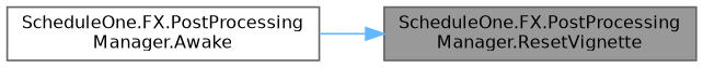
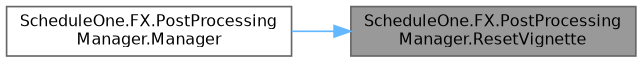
  digraph {
    rankdir=RL
    node [fontname=Helvetica fontsize=10 shape=box style=filled]
    n1 [color=gray40 fillcolor=grey60 fontcolor=black height=0.2 label="ScheduleOne.FX.PostProcessing\lManager.ResetVignette" width=0.4]
-   n2 [color=grey40 fillcolor=white height=0.2 label="ScheduleOne.FX.PostProcessing\lManager.Awake" width=0.4]
+   n2 [color=grey40 fillcolor=white height=0.2 label="ScheduleOne.FX.PostProcessing\lManager.Manager" width=0.4]
    n1 -> n2 [color=steelblue1 dir=back fontname=Helvetica fontsize=10 labelfontname=Helvetica labelfontsize=10 style=solid]
  }
